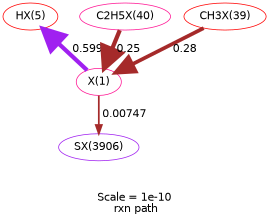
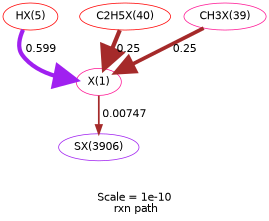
  digraph {
    fontname=Helvetica
    label="Scale = 1e-10\l rxn path"
    node [color=red fontname=Helvetica]
    edge [arrowsize=2.81 color=brown fontname=Helvetica]
    n1 [label="HX(5)"]
    n2 [color=deeppink label="X(1)"]
    n3 [color=purple label="SX(3906)"]
-   n4 [color=deeppink label="C2H5X(40)"]
-   n5 [label="CH3X(39)"]
-   n2 -> n1 [color=purple label=" 0.599" style="setlinewidth(5.61)"]
+   n4 [label="C2H5X(40)"]
+   n5 [color=deeppink label="CH3X(39)"]
+   n1 -> n2 [color=purple label=" 0.599" style="setlinewidth(5.61)"]
    n2 -> n3 [arrowsize=1.15 label=" 0.00747" style="setlinewidth(2.3)"]
    n4 -> n2 [label=" 0.25" style="setlinewidth(5.63)"]
-   n5 -> n2 [arrowsize=2.48 label=" 0.28" style="setlinewidth(4.95)"]
+   n5 -> n2 [arrowsize=2.48 label=" 0.25" style="setlinewidth(4.95)"]
  }
